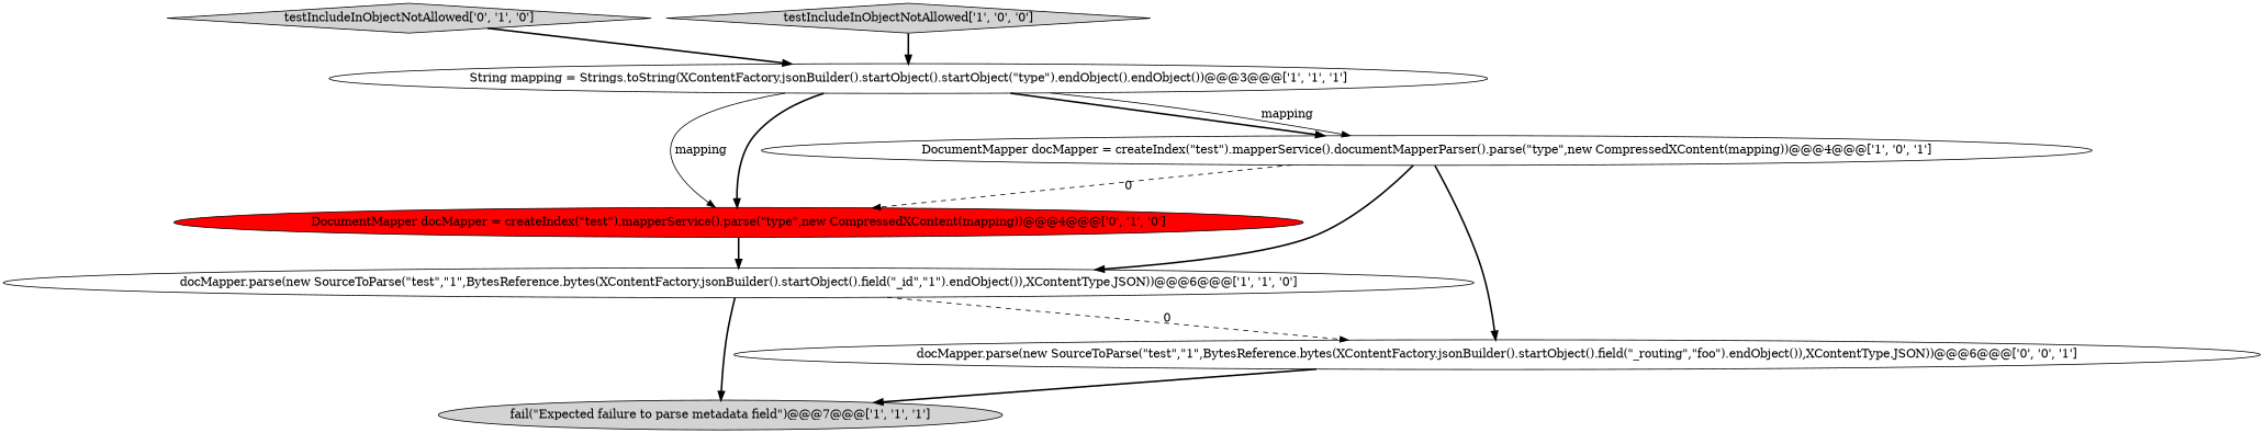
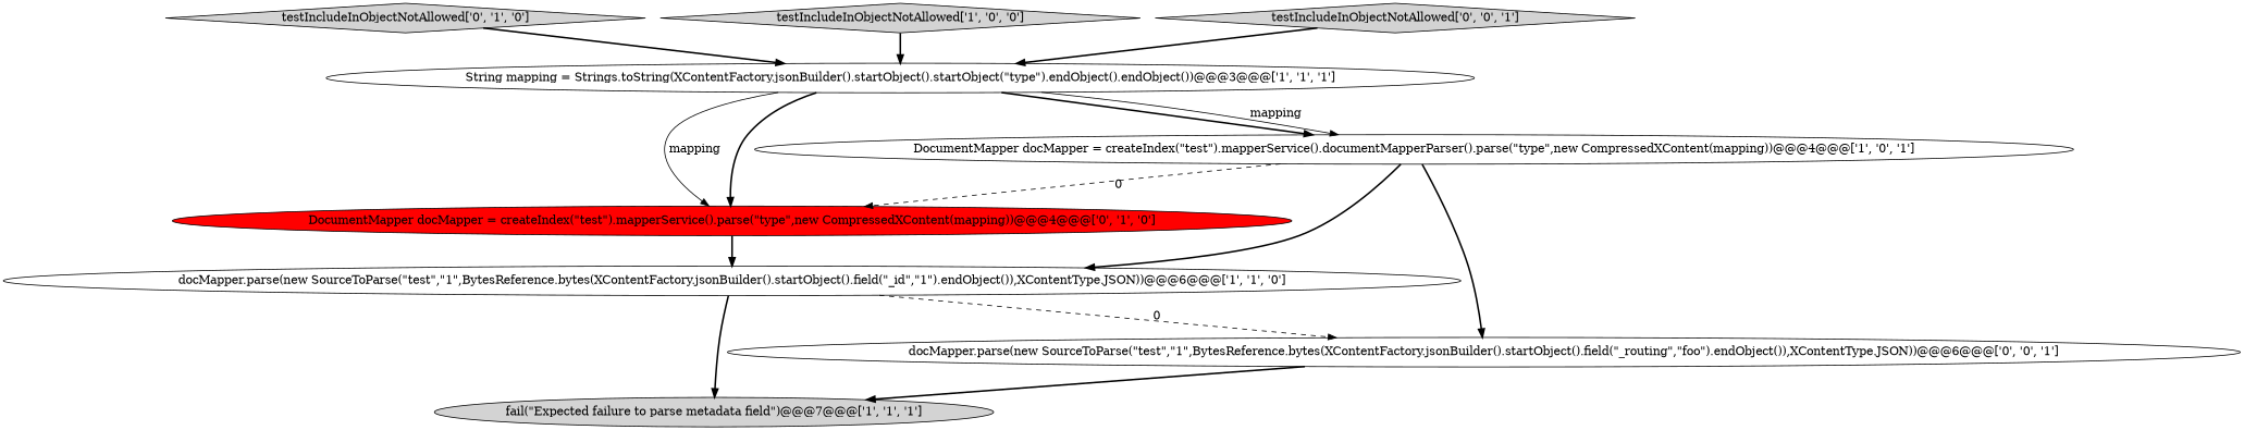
  digraph {
    node [fillcolor=white shape=ellipse style=filled]
    edge [style=bold]
    n1 [label="String mapping = Strings.toString(XContentFactory.jsonBuilder().startObject().startObject(\"type\").endObject().endObject())@@@3@@@['1', '1', '1']"]
    n2 [label="DocumentMapper docMapper = createIndex(\"test\").mapperService().documentMapperParser().parse(\"type\",new CompressedXContent(mapping))@@@4@@@['1', '0', '1']"]
    n3 [fillcolor=red label="DocumentMapper docMapper = createIndex(\"test\").mapperService().parse(\"type\",new CompressedXContent(mapping))@@@4@@@['0', '1', '0']"]
    n4 [label="docMapper.parse(new SourceToParse(\"test\",\"1\",BytesReference.bytes(XContentFactory.jsonBuilder().startObject().field(\"_routing\",\"foo\").endObject()),XContentType.JSON))@@@6@@@['0', '0', '1']"]
    n5 [fillcolor=lightgray label="fail(\"Expected failure to parse metadata field\")@@@7@@@['1', '1', '1']"]
    n6 [label="docMapper.parse(new SourceToParse(\"test\",\"1\",BytesReference.bytes(XContentFactory.jsonBuilder().startObject().field(\"_id\",\"1\").endObject()),XContentType.JSON))@@@6@@@['1', '1', '0']"]
    n7 [fillcolor=lightgray label="testIncludeInObjectNotAllowed['0', '1', '0']" shape=diamond]
    n8 [fillcolor=lightgray label="testIncludeInObjectNotAllowed['1', '0', '0']" shape=diamond]
+   n9 [fillcolor=lightgray label="testIncludeInObjectNotAllowed['0', '0', '1']" shape=diamond]
    n1 -> n2
    n1 -> n2 [label=mapping style=solid]
    n1 -> n3 [label=mapping style=solid]
    n1 -> n3
    n2 -> n3 [label=0 style=dashed]
    n2 -> n4
    n2 -> n6
    n3 -> n6
    n4 -> n5
    n6 -> n4 [label=0 style=dashed]
    n6 -> n5
    n7 -> n1
    n8 -> n1
+   n9 -> n1
  }
